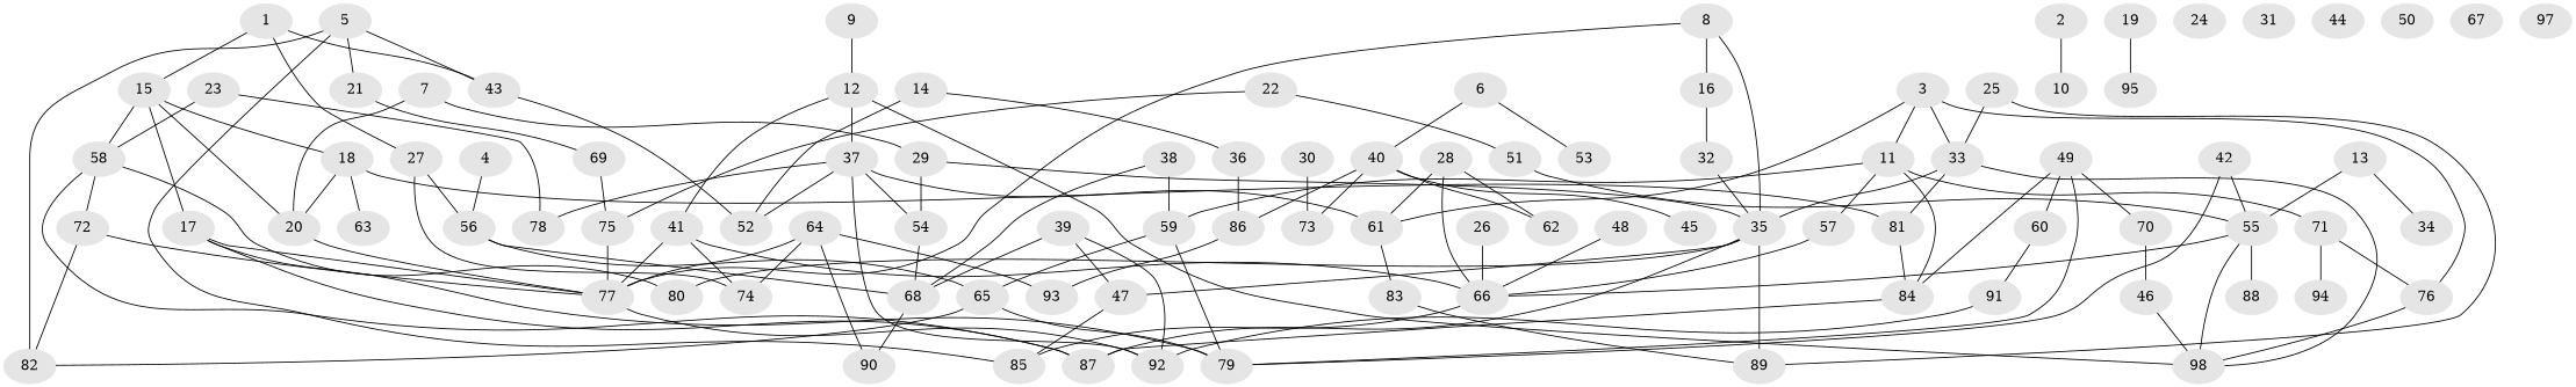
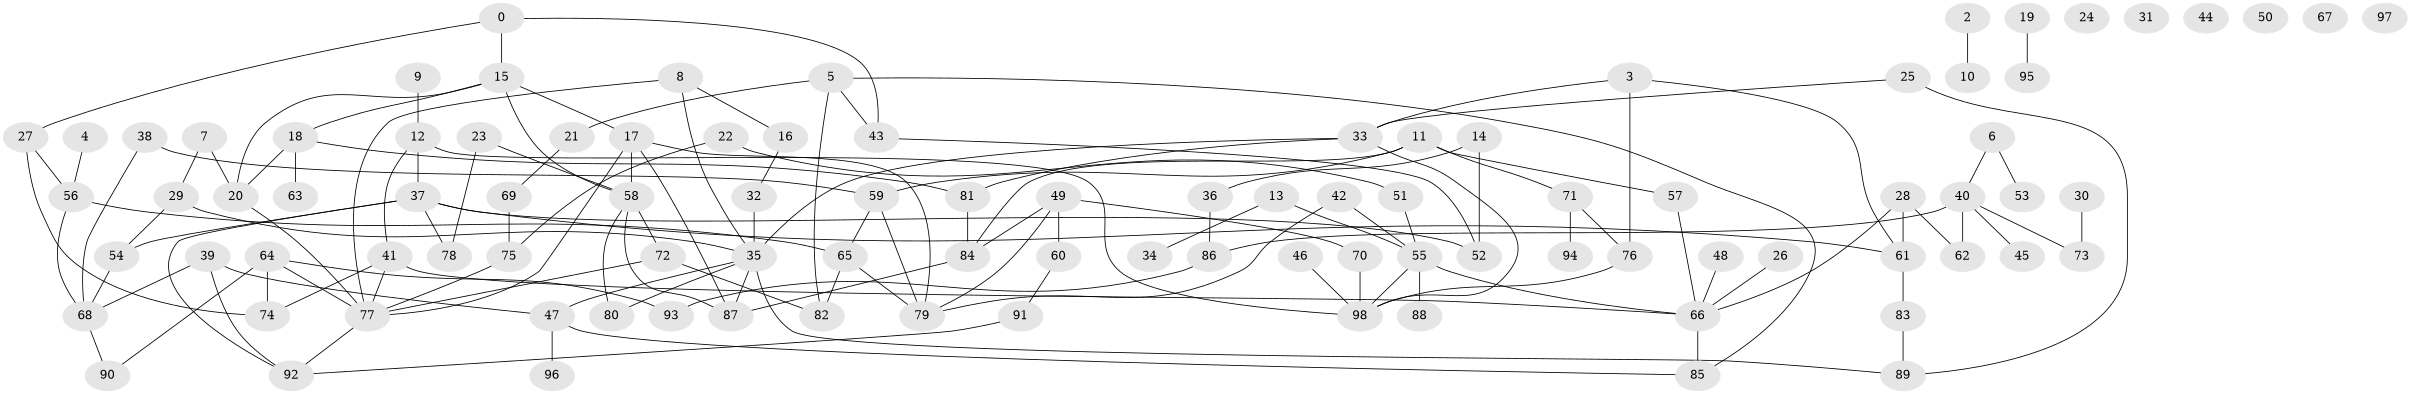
  graph {
    node [color=gray90 style=filled]
-   1
+   1 [label=0]
    15
    27
    43
    20
    17
    18
    58
    56
    74
    52
    2
    10
    3
    11
    33
    61
    76
    57
    59
    71
    84
    35
    98
    81
    83
    4
    68
    65
    5
    21
    82
    85
    69
    6
    40
    53
    62
    73
    86
    45
    7
    29
    77
    54
    8
    16
    32
    87
    89
    47
    80
    92
    9
    12
    37
    41
    66
    79
    94
    78
    13
    34
    55
    88
    14
    36
    63
    72
    19
    95
    75
    22
    51
    23
    24
    25
    26
    28
    30
    31
+   96
    93
    38
    90
    39
    42
    44
    46
    48
    49
    60
    70
    91
    50
    64
    67
    97
    1 -- 15
    1 -- 27
    1 -- 43
    15 -- 20
    15 -- 17
    15 -- 18
    15 -- 58
    27 -- 56
    27 -- 74
    43 -- 52
    20 -- 77
+   17 -- 58
    17 -- 77
    17 -- 87
    17 -- 79
    18 -- 20
    18 -- 81
    18 -- 63
    58 -- 87
    58 -- 80
    58 -- 72
    56 -- 68
    56 -- 65
    2 -- 10
-   3 -- 11
    3 -- 33
    3 -- 61
    3 -- 76
    11 -- 57
    11 -- 59
    11 -- 71
    11 -- 84
    33 -- 35
    33 -- 98
    33 -- 81
    61 -- 83
    76 -- 98
    57 -- 66
    59 -- 65
    59 -- 79
    71 -- 76
    71 -- 94
    84 -- 87
    35 -- 87
    35 -- 89
    35 -- 47
    35 -- 80
    81 -- 84
    83 -- 89
    4 -- 56
    68 -- 90
    65 -- 82
    65 -- 79
    5 -- 43
    5 -- 21
    5 -- 82
    5 -- 85
    21 -- 69
    69 -- 75
    6 -- 40
    6 -- 53
    40 -- 62
    40 -- 73
    40 -- 86
    40 -- 45
    86 -- 93
    7 -- 20
    7 -- 29
    29 -- 35
    29 -- 54
    77 -- 92
    54 -- 68
    8 -- 35
    8 -- 77
    8 -- 16
    16 -- 32
    32 -- 35
    47 -- 85
+   47 -- 96
    9 -- 12
    12 -- 98
    12 -- 37
    12 -- 41
    37 -- 52
    37 -- 61
    37 -- 54
    37 -- 92
    37 -- 78
    41 -- 74
    41 -- 77
    41 -- 66
    66 -- 85
    13 -- 34
    13 -- 55
    55 -- 98
    55 -- 66
    55 -- 88
    14 -- 52
    14 -- 36
    36 -- 86
    72 -- 82
    72 -- 77
    19 -- 95
    75 -- 77
    22 -- 75
    22 -- 51
    51 -- 55
    23 -- 58
    23 -- 78
    25 -- 33
    25 -- 89
    26 -- 66
    28 -- 61
    28 -- 62
    28 -- 66
    30 -- 73
    38 -- 59
    38 -- 68
    39 -- 68
    39 -- 47
    39 -- 92
    42 -- 79
    42 -- 55
    46 -- 98
    48 -- 66
    49 -- 84
    49 -- 79
    49 -- 60
    49 -- 70
    60 -- 91
-   70 -- 46
+   70 -- 98
    91 -- 92
    64 -- 74
    64 -- 77
    64 -- 93
    64 -- 90
  }
